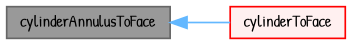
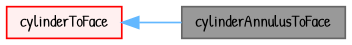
  digraph {
    rankdir=LR
    fontname="Patrick Hand"
    node [fontname="Patrick Hand" fontsize=10 shape=box style=filled]
    n1 [color=gray40 fillcolor=grey60 fontcolor=black height=0.2 label=cylinderAnnulusToFace width=0.4]
    n2 [color=red fillcolor="#FFF0F0" height=0.2 label=cylinderToFace width=0.4]
-   n1 -> n2 [color=steelblue1 dir=back fontname="Patrick Hand" fontsize=10 labelfontname=Helvetica labelfontsize=10 style=solid]
+   n2 -> n1 [color=steelblue1 dir=back fontname="Patrick Hand" fontsize=10 labelfontname=Helvetica labelfontsize=10 style=solid]
  }
